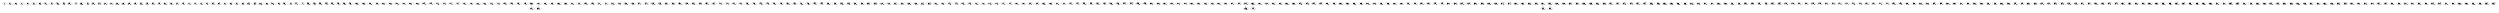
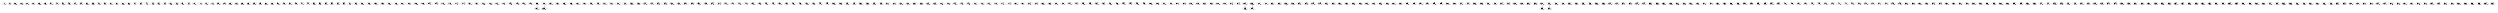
  digraph {
    k=96
    node [l=191]
    edge [d=-95 e=0.0 n=15]
+   "20+" [l=245]
    "20-" [l=245]
    "226+" [l=682]
    "226-" [l=682]
    "227+" [l=154]
    "227-" [l=154]
    "283+" [l=2947]
    "283-" [l=2947]
    "427+" [l=146]
    "427-" [l=146]
    "433+"
    "433-"
    "519+" [l=148]
    "519-" [l=148]
    "533+" [l=165]
    "533-" [l=165]
    "542+" [l=18989]
    "542-" [l=18989]
    "607+" [l=154]
    "607-" [l=154]
    "626+" [l=141]
    "626-" [l=141]
    "629+" [l=235]
    "629-" [l=235]
    "643+" [l=252]
    "643-" [l=252]
    "739+" [l=544]
    "739-" [l=544]
    "756+" [l=164]
    "756-" [l=164]
    "769+" [l=135]
    "769-" [l=135]
    "772+" [l=197]
    "772-" [l=197]
    "773+" [l=105]
    "773-" [l=105]
    "809+" [l=192]
    "809-" [l=192]
    "823+" [l=159]
    "823-" [l=159]
    "825+"
    "825-"
    "839+" [l=167]
    "839-" [l=167]
    "888+" [l=154]
    "888-" [l=154]
    "906+" [l=160]
    "906-" [l=160]
    "930+" [l=196]
    "930-" [l=196]
    "947+" [l=201]
    "947-" [l=201]
    "955+" [l=120]
    "955-" [l=120]
    "959+" [l=222]
    "959-" [l=222]
    "969+" [l=108]
    "969-" [l=108]
    "985+" [l=110]
    "985-" [l=110]
    "1038+" [l=155]
    "1038-" [l=155]
    "1050+" [l=125]
    "1050-" [l=125]
    "1068+" [l=146]
    "1068-" [l=146]
    "1087+" [l=213]
    "1087-" [l=213]
    "1088+" [l=118]
    "1088-" [l=118]
    "1094+"
    "1094-"
    "1113+" [l=142]
    "1113-" [l=142]
    "1114+"
    "1114-"
    "1157+"
    "1157-"
    "1166+" [l=218]
    "1166-" [l=218]
    "1173+"
    "1173-"
    "1195+" [l=131]
    "1195-" [l=131]
    "1198+" [l=104]
    "1198-" [l=104]
    "1227+" [l=320]
    "1227-" [l=320]
    "2580+" [l=184159]
    "1237+"
    "1237-"
    "1258+"
    "1258-"
    "1287+" [l=803]
    "1287-" [l=803]
    "1298+" [l=108]
    "1298-" [l=108]
    "1311+"
    "1311-"
    "1312+" [l=173]
    "1312-" [l=173]
    "1332+" [l=107]
    "1332-" [l=107]
    "1341+" [l=139]
    "1341-" [l=139]
    "1343+" [l=302]
    "1343-" [l=302]
    "1351+"
    "1351-"
    "1390+" [l=108]
    "1390-" [l=108]
    "1392+" [l=128]
    "1392-" [l=128]
    "1394+" [l=141]
    n115 [l=141 label="1374-"]
    "1410+"
    "1410-"
    "1412+" [l=135]
    "1412-" [l=135]
    "1425+" [l=155]
    "1425-" [l=155]
    "1443+"
    "1443-"
    "1450+"
    "1450-"
    "1452+" [l=320]
    "1452-" [l=320]
    "1466+" [l=318]
    "1466-" [l=318]
    "1499+" [l=189]
    "1499-" [l=189]
    "1505+" [l=160]
    "1505-" [l=160]
    "1545+"
    "1545-"
    "1550+" [l=155]
    "1550-" [l=155]
    "1569+" [l=181]
    "1569-" [l=181]
    "1612+"
    "1612-"
    "1631+" [l=188]
    "1631-" [l=188]
    "1652+" [l=194]
    "1652-" [l=194]
    "1664+"
    n147 [label="2664-"]
    "1726+" [l=476]
    "1726-" [l=476]
    "1743+"
    "1743-"
    "1745+" [l=303]
-   "1745-" [l=303]
    "1767+" [l=550]
    "1767-" [l=550]
    "1773+" [l=192]
    "1773-" [l=192]
    "1774+" [l=127]
    "1774-" [l=127]
    "1801+" [l=277]
    "1801-" [l=277]
    "1804+" [l=129]
    "1804-" [l=129]
    "1823+" [l=192]
    "1823-" [l=192]
    "1870+"
    "1870-"
    "1914+"
    "1914-"
    "1959+" [l=144]
    "1959-" [l=144]
    "1964+" [l=230]
    "1964-" [l=230]
    "1968+" [l=190]
    "1968-" [l=190]
    "1994+" [l=359]
    "1994-" [l=359]
    "1995+" [l=128]
    "1995-" [l=128]
    "2003+" [l=157]
    "2003-" [l=157]
    "2037+" [l=273]
    "2037-" [l=273]
    "2070+" [l=142]
    "2070-" [l=142]
    "2130+"
    "2130-"
    "2132+" [l=132]
    "2132-" [l=132]
    "2212+" [l=133854]
    "2212-" [l=133854]
    "2214+" [l=16805]
    "2214-" [l=16805]
    "2219+" [l=308569]
    "2563-" [l=434036]
    "2219-" [l=308569]
    "2221+" [l=14204]
    "2221-" [l=14204]
    "2237+" [l=38802]
    "2237-" [l=38802]
    "2238+" [l=77267]
    "2238-" [l=77267]
    "2243+" [l=69001]
    "2243-" [l=69001]
    "2249+" [l=55262]
    "2249-" [l=55262]
    "2251+" [l=30237]
    "2251-" [l=30237]
    "2252+" [l=10907]
    "2252-" [l=10907]
    "2258+" [l=11285]
    "2258-" [l=11285]
    "2273+" [l=230]
    "2273-" [l=230]
    "2283+" [l=3562]
    "2283-" [l=3562]
    "2287+" [l=107001]
    "2287-" [l=107001]
    "2292+" [l=309595]
    "2292-" [l=309595]
    "2297+" [l=15602]
    "2297-" [l=15602]
    "2299+" [l=20749]
    "2299-" [l=20749]
    "2300+" [l=194]
    "2300-" [l=194]
    "2304+" [l=195]
    "2304-" [l=195]
    "2305+" [l=478]
    "2305-" [l=478]
    "2308+" [l=166]
    "2308-" [l=166]
    "2314+" [l=209]
    "2314-" [l=209]
    "2322+" [l=588]
    "2322-" [l=588]
    "2323+" [l=7511]
    "2323-" [l=7511]
    "2327+" [l=738]
    "2575-" [l=471699]
    "2327-" [l=738]
    "2328+" [l=143]
    "2328-" [l=143]
    "2331+" [l=2908]
    "2331-" [l=2908]
    "2335+" [l=2262]
    "2335-" [l=2262]
    "2338+" [l=3783]
    "2338-" [l=3783]
    "2341+" [l=2839]
    "2341-" [l=2839]
    "2342+" [l=932]
    "2342-" [l=932]
    "2344+" [l=188]
    "2344-" [l=188]
    "2353+" [l=738]
    "2353-" [l=738]
    "2356+" [l=308]
    "2356-" [l=308]
    "2366+" [l=196]
    "2366-" [l=196]
    "2376+" [l=932]
    "2376-" [l=932]
    "2377+" [l=29104]
    "2377-" [l=29104]
    "2382+" [l=9156]
    "2382-" [l=9156]
    "2388+" [l=1230]
    "2388-" [l=1230]
    "2390+" [l=243]
    "2390-" [l=243]
    "2393+" [l=2901]
    "2393-" [l=2901]
    "2394+" [l=113]
    "2394-" [l=113]
    "2402+" [l=590]
    "2402-" [l=590]
    "2407+" [l=214]
    "2407-" [l=214]
    "2409+" [l=1109]
    "2409-" [l=1109]
    "2412+" [l=802]
    "2412-" [l=802]
    "2417+" [l=201]
    "2417-" [l=201]
    n286 [l=229 label="4418+"]
    "2418-" [l=229]
    "2421+" [l=272]
    "2421-" [l=272]
    "2471+" [l=181]
    "2471-" [l=181]
    "2496+" [l=596]
    "2496-" [l=596]
    "2502+" [l=151]
    "2502-" [l=151]
    "2518+" [l=214]
    "2518-" [l=214]
    "2519+" [l=217]
    "2519-" [l=217]
    "2520+" [l=267]
    "2520-" [l=267]
    "2521+" [l=113]
    "2521-" [l=113]
    "2522+" [l=729]
    "2522-" [l=729]
    "2523+" [l=137]
    "2523-" [l=137]
    "2528+" [l=429]
    "2528-" [l=429]
    "2529+" [l=788]
    "2529-" [l=788]
    "2532+" [l=538]
    "2532-" [l=538]
    "2541+"
    "2541-"
    "2545+" [l=3363]
    "2545-" [l=3363]
    "2546+" [l=4264]
    "2546-" [l=4264]
    "2547+" [l=18040]
    "2547-" [l=18040]
    "2548+" [l=283569]
    "2548-" [l=283569]
    "2549+" [l=25180]
    "2549-" [l=25180]
    "2550+" [l=199029]
    "2550-" [l=199029]
    "2551+" [l=45196]
    "2551-" [l=45196]
    "2552+" [l=22861]
    "2552-" [l=22861]
    "2553+" [l=25315]
    "2553-" [l=25315]
    "2554+" [l=228484]
    "2554-" [l=228484]
    "2555+" [l=64743]
    "2555-" [l=64743]
    "2556+" [l=6867]
    "2556-" [l=6867]
    "2557+" [l=70660]
    "2557-" [l=70660]
    "2559+" [l=47637]
    "2559-" [l=47637]
    "2560+" [l=15407]
    "2560-" [l=15407]
    "2562+" [l=738136]
    "2562-" [l=738136]
    "2563+" [l=434036]
    "2564+" [l=19086]
    "2564-" [l=19086]
    "2565+" [l=96488]
    "2565-" [l=96488]
    "2566+" [l=162869]
    "2566-" [l=162869]
    "2567+" [l=118409]
    "2567-" [l=118409]
    "2568+" [l=5410]
    "2568-" [l=5410]
    "2569+" [l=179023]
    "2569-" [l=179023]
    "2570+" [l=4418]
    "2570-" [l=4418]
    "2572+" [l=1251]
    "2572-" [l=1251]
    "2574+" [l=19908]
    "2574-" [l=19908]
    "2575+" [l=471699]
    "2576+" [l=43445]
    "2576-" [l=43445]
    "2577+" [l=21933]
    "2577-" [l=21933]
    "2578+" [l=32056]
    "2578-" [l=32056]
    "2579+" [l=11667]
    "2579-" [l=11667]
    "2580-" [l=184159]
    "2581+" [l=12455]
    "2581-" [l=12455]
    "2582+" [l=142814]
    "2582-" [l=142814]
    "2583+" [l=184738]
    "2583-" [l=184738]
    "2584+" [l=232003]
    "2584-" [l=232003]
    "1227-" -> "2580+"
    "2219+" -> "2563-" [d=-170 e=20.3 n=19]
    "2327+" -> "2575-" [n=24]
    "2563+" -> "2219-" [d=-170 e=20.3 n=19]
    "2575+" -> "2327-" [n=24]
    "2580-" -> "1227+"
  }
